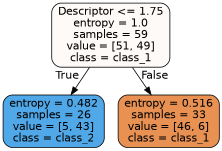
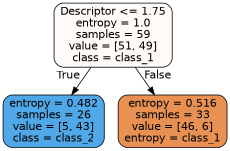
  digraph {
    node [color=black fontname=helvetica shape=box style="filled, rounded"]
    edge [fontname=helvetica labeldistance=2.5]
    n1 [fillcolor="#fefaf7" label="Descriptor <= 1.75\nentropy = 1.0\nsamples = 59\nvalue = [51, 49]\nclass = class_1"]
    n2 [fillcolor="#50a8e8" label="entropy = 0.482\nsamples = 26\nvalue = [5, 43]\nclass = class_2"]
-   n3 [fillcolor="#e89153" label="entropy = 0.516\nsamples = 33\nvalue = [46, 6]\nclass = class_1"]
+   n3 [fillcolor="#e89153" label="entropy = 0.516\nsamples = 33\nvalue = [46, 6]\nentropy = class_1"]
    n1 -> n2 [headlabel=True labelangle=45]
    n1 -> n3 [headlabel=False labelangle=-45]
  }
